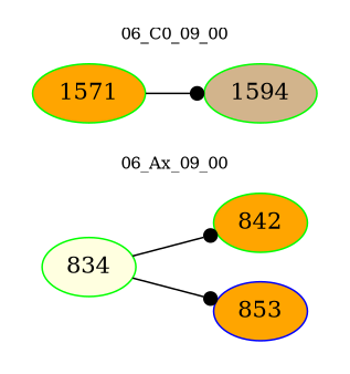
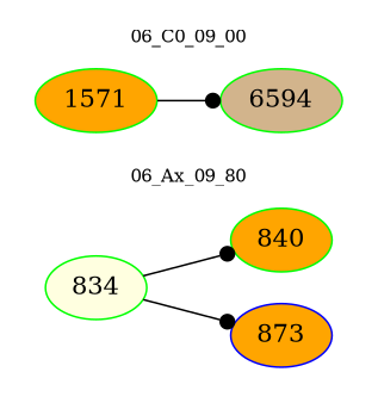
  digraph {
    rankdir=LR
    node [color=green fillcolor=orange style=filled]
    edge [arrowhead=dot color=black]
    n1 [fillcolor=lightyellow label=834]
-   n2 [color=blue label=853]
-   n3 [label=842]
+   n2 [color=blue label=873]
+   n3 [label=840]
    n4 [label=1571]
-   n5 [fillcolor=tan label=1594]
+   n5 [fillcolor=tan label=6594]
    subgraph cluster_1 {
      color=white
      fontsize=10
-     label="06_Ax_09_00"
+     label="06_Ax_09_80"
      n1
      n2
      n3
    }
    subgraph cluster_2 {
      color=white
      fontsize=10
      label="06_C0_09_00"
      n4
      n5
    }
    n1 -> n2
    n1 -> n3
    n4 -> n5
  }
